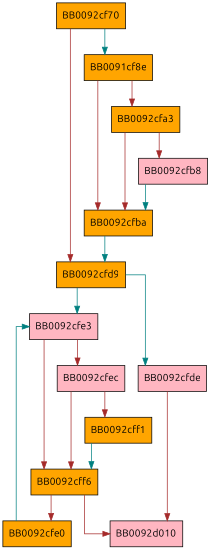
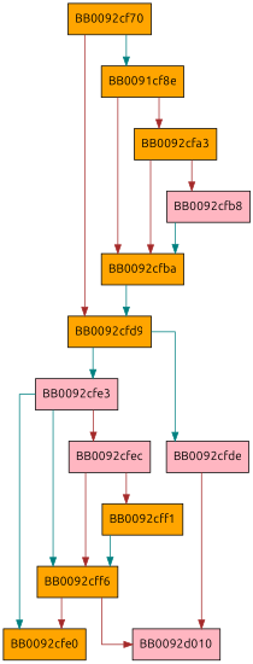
  digraph {
    fontname=Ubuntu
    splines=ortho
    node [fillcolor=orange fontname=Ubuntu shape=box style=filled]
    edge [color=brown fontname=Ubuntu]
    BB0092cf70
    BB0092cfd9
    n3 [label=BB0091cf8e]
    BB0092cfe3 [fillcolor=lightpink]
    BB0092cfde [fillcolor=lightpink]
    BB0092cfba
    BB0092cfa3
    BB0092cff6
    BB0092cfec [fillcolor=lightpink]
    BB0092d010 [fillcolor=lightpink]
    BB0092cfb8 [fillcolor=lightpink]
    BB0092cfe0
    BB0092cff1
    BB0092cf70 -> BB0092cfd9
    BB0092cf70 -> n3 [color=teal]
    BB0092cfd9 -> BB0092cfe3 [color=teal]
    BB0092cfd9 -> BB0092cfde [color=teal]
    n3 -> BB0092cfba
    n3 -> BB0092cfa3
-   BB0092cfe3 -> BB0092cff6
+   BB0092cfe3 -> BB0092cff6 [color=teal]
    BB0092cfe3 -> BB0092cfec
    BB0092cfde -> BB0092d010
    BB0092cfba -> BB0092cfd9 [color=teal]
    BB0092cfa3 -> BB0092cfba
    BB0092cfa3 -> BB0092cfb8
    BB0092cff6 -> BB0092d010
    BB0092cff6 -> BB0092cfe0
    BB0092cfec -> BB0092cff6
    BB0092cfec -> BB0092cff1
    BB0092cfb8 -> BB0092cfba [color=teal]
-   BB0092cfe0 -> BB0092cfe3 [color=teal]
+   BB0092cfe3 -> BB0092cfe0 [color=teal]
    BB0092cff1 -> BB0092cff6 [color=teal]
  }
